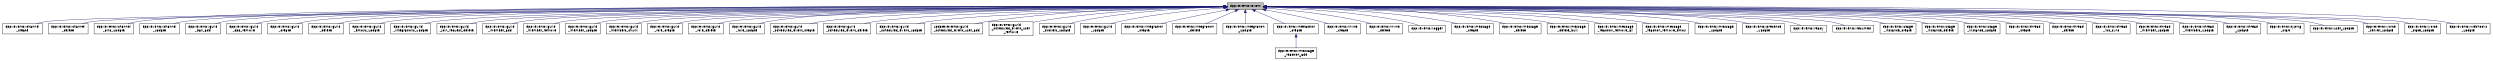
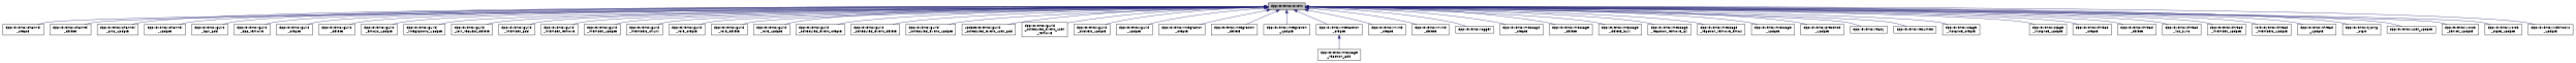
  digraph {
    rankdir=TB
    node [color=black fontname=Helvetica fontsize=10 shape=record]
    edge [color=midnightblue dir=back fontname=Helvetica fontsize=10 labelfontname=Helvetica labelfontsize=10 style=solid]
    n1 [fillcolor=grey75 fontcolor=black height=0.2 label="dpp::events::event" style=filled width=0.4]
    n2 [height=0.2 label="dpp::events::channel\l_create" width=0.4]
    n3 [height=0.2 label="dpp::events::channel\l_delete" width=0.4]
    n4 [height=0.2 label="dpp::events::channel\l_pins_update" width=0.4]
    n5 [height=0.2 label="dpp::events::channel\l_update" width=0.4]
    n6 [height=0.2 label="dpp::events::guild\l_ban_add" width=0.4]
    n7 [height=0.2 label="dpp::events::guild\l_dpp_remove" width=0.4]
    n8 [height=0.2 label="dpp::events::guild\l_create" width=0.4]
    n9 [height=0.2 label="dpp::events::guild\l_delete" width=0.4]
    n10 [height=0.2 label="dpp::events::guild\l_emojis_update" width=0.4]
    n11 [height=0.2 label="dpp::events::guild\l_integrations_update" width=0.4]
    n12 [height=0.2 label="dpp::events::guild\l_join_request_delete" width=0.4]
    n13 [height=0.2 label="dpp::events::guild\l_member_add" width=0.4]
    n14 [height=0.2 label="dpp::events::guild\l_member_remove" width=0.4]
    n15 [height=0.2 label="dpp::events::guild\l_member_update" width=0.4]
    n16 [height=0.2 label="dpp::events::guild\l_members_chunk" width=0.4]
    n17 [height=0.2 label="dpp::events::guild\l_role_create" width=0.4]
    n18 [height=0.2 label="dpp::events::guild\l_role_delete" width=0.4]
    n19 [height=0.2 label="dpp::events::guild\l_role_update" width=0.4]
    n20 [height=0.2 label="dpp::events::guild\l_scheduled_event_create" width=0.4]
    n21 [height=0.2 label="dpp::events::guild\l_scheduled_event_delete" width=0.4]
    n22 [height=0.2 label="dpp::events::guild\l_scheduled_event_update" width=0.4]
    n23 [height=0.2 label="update::events::guild\l_scheduled_event_user_add" width=0.4]
    n24 [height=0.2 label="dpp::events::guild\l_scheduled_event_user\l_remove" width=0.4]
    n25 [height=0.2 label="dpp::events::guild\l_stickers_update" width=0.4]
    n26 [height=0.2 label="dpp::events::guild\l_update" width=0.4]
    n27 [height=0.2 label="dpp::events::integration\l_create" width=0.4]
    n28 [height=0.2 label="dpp::events::integration\l_delete" width=0.4]
    n29 [height=0.2 label="dpp::events::integration\l_update" width=0.4]
    n30 [height=0.2 label="dpp::events::interaction\l_create" width=0.4]
    n31 [height=0.2 label="dpp::events::invite\l_create" width=0.4]
    n32 [height=0.2 label="dpp::events::invite\l_delete" width=0.4]
    n33 [height=0.2 label="dpp::events::logger" width=0.4]
    n34 [height=0.2 label="dpp::events::message\l_create" width=0.4]
    n35 [height=0.2 label="dpp::events::message\l_delete" width=0.4]
    n36 [height=0.2 label="dpp::events::message\l_delete_bulk" width=0.4]
    n37 [height=0.2 label="dpp::events::message\l_reaction_remove_all" width=0.4]
    n38 [height=0.2 label="dpp::events::message\l_reaction_remove_emoji" width=0.4]
    n39 [height=0.2 label="dpp::events::message\l_update" width=0.4]
    n40 [height=0.2 label="dpp::events::presence\l_update" width=0.4]
    n41 [height=0.2 label="dpp::events::ready" width=0.4]
    n42 [height=0.2 label="dpp::events::resumed" width=0.4]
    n43 [height=0.2 label="dpp::events::stage\l_instance_create" width=0.4]
-   n44 [height=0.2 label="dpp::events::stage\l_instance_delete" width=0.4]
    n45 [height=0.2 label="dpp::events::stage\l_instance_update" width=0.4]
    n46 [height=0.2 label="dpp::events::thread\l_create" width=0.4]
    n47 [height=0.2 label="dpp::events::thread\l_delete" width=0.4]
    n48 [height=0.2 label="dpp::events::thread\l_list_sync" width=0.4]
    n49 [height=0.2 label="dpp::events::thread\l_member_update" width=0.4]
-   n50 [height=0.2 label="dpp::events::thread\l_members_update" width=0.4]
+   n50 [height=0.2 label="role::events::thread\l_members_update" width=0.4]
    n51 [height=0.2 label="dpp::events::thread\l_update" width=0.4]
    n52 [height=0.2 label="dpp::events::typing\l_start" width=0.4]
    n53 [height=0.2 label="dpp::events::user_update" width=0.4]
    n54 [height=0.2 label="dpp::events::voice\l_server_update" width=0.4]
    n55 [height=0.2 label="dpp::events::voice\l_state_update" width=0.4]
    n56 [height=0.2 label="dpp::events::webhooks\l_update" width=0.4]
    n57 [height=0.2 label="dpp::events::message\l_reaction_add" width=0.4]
    n1 -> n2
    n1 -> n3
    n1 -> n4
    n1 -> n5
    n1 -> n6
    n1 -> n7
    n1 -> n8
    n1 -> n9
    n1 -> n10
    n1 -> n11
    n1 -> n12
    n1 -> n13
    n1 -> n14
    n1 -> n15
    n1 -> n16
    n1 -> n17
    n1 -> n18
    n1 -> n19
    n1 -> n20
    n1 -> n21
    n1 -> n22
    n1 -> n23
    n1 -> n24
    n1 -> n25
    n1 -> n26
    n1 -> n27
    n1 -> n28
    n1 -> n29
    n1 -> n30
    n1 -> n31
    n1 -> n32
    n1 -> n33
    n1 -> n34
    n1 -> n35
    n1 -> n36
    n1 -> n37
    n1 -> n38
    n1 -> n39
    n1 -> n40
    n1 -> n41
    n1 -> n42
    n1 -> n43
-   n1 -> n44
    n1 -> n45
    n1 -> n46
    n1 -> n47
    n1 -> n48
    n1 -> n49
    n1 -> n50
    n1 -> n51
    n1 -> n52
    n1 -> n53
    n1 -> n54
    n1 -> n55
    n1 -> n56
    n30 -> n57
  }
